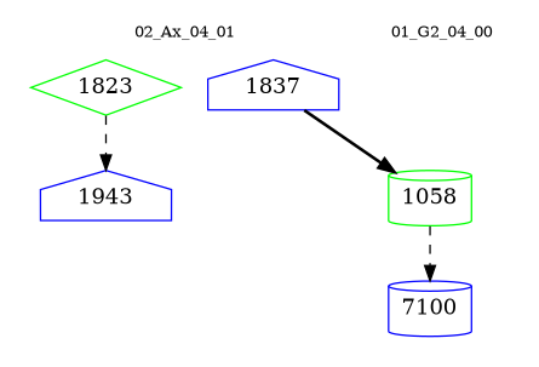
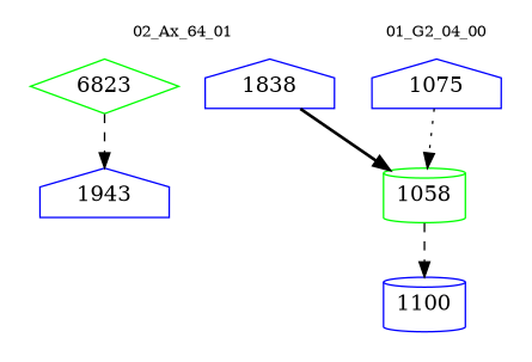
  digraph {
    node [color=blue shape=house]
    edge [color=black style=dashed]
-   n1 [label=1837]
-   n2 [color=green label=1823 shape=diamond]
+   n1 [label=1838]
+   n2 [color=green label=6823 shape=diamond]
    n3 [label=1943]
+   n4 [label=1075]
    n5 [color=green label=1058 shape=cylinder]
-   n6 [label=7100 shape=cylinder]
+   n6 [label=1100 shape=cylinder]
    subgraph cluster_1 {
      color=white
      fontsize=10
-     label="02_Ax_04_01"
+     label="02_Ax_64_01"
      n1
      n2
      n3
    }
    subgraph cluster_2 {
      color=white
      fontsize=10
      label="01_G2_04_00"
+     n4
      n5
      n6
    }
    n1 -> n5 [style=bold]
    n2 -> n3
+   n4 -> n5 [style=dotted]
    n5 -> n6
  }
